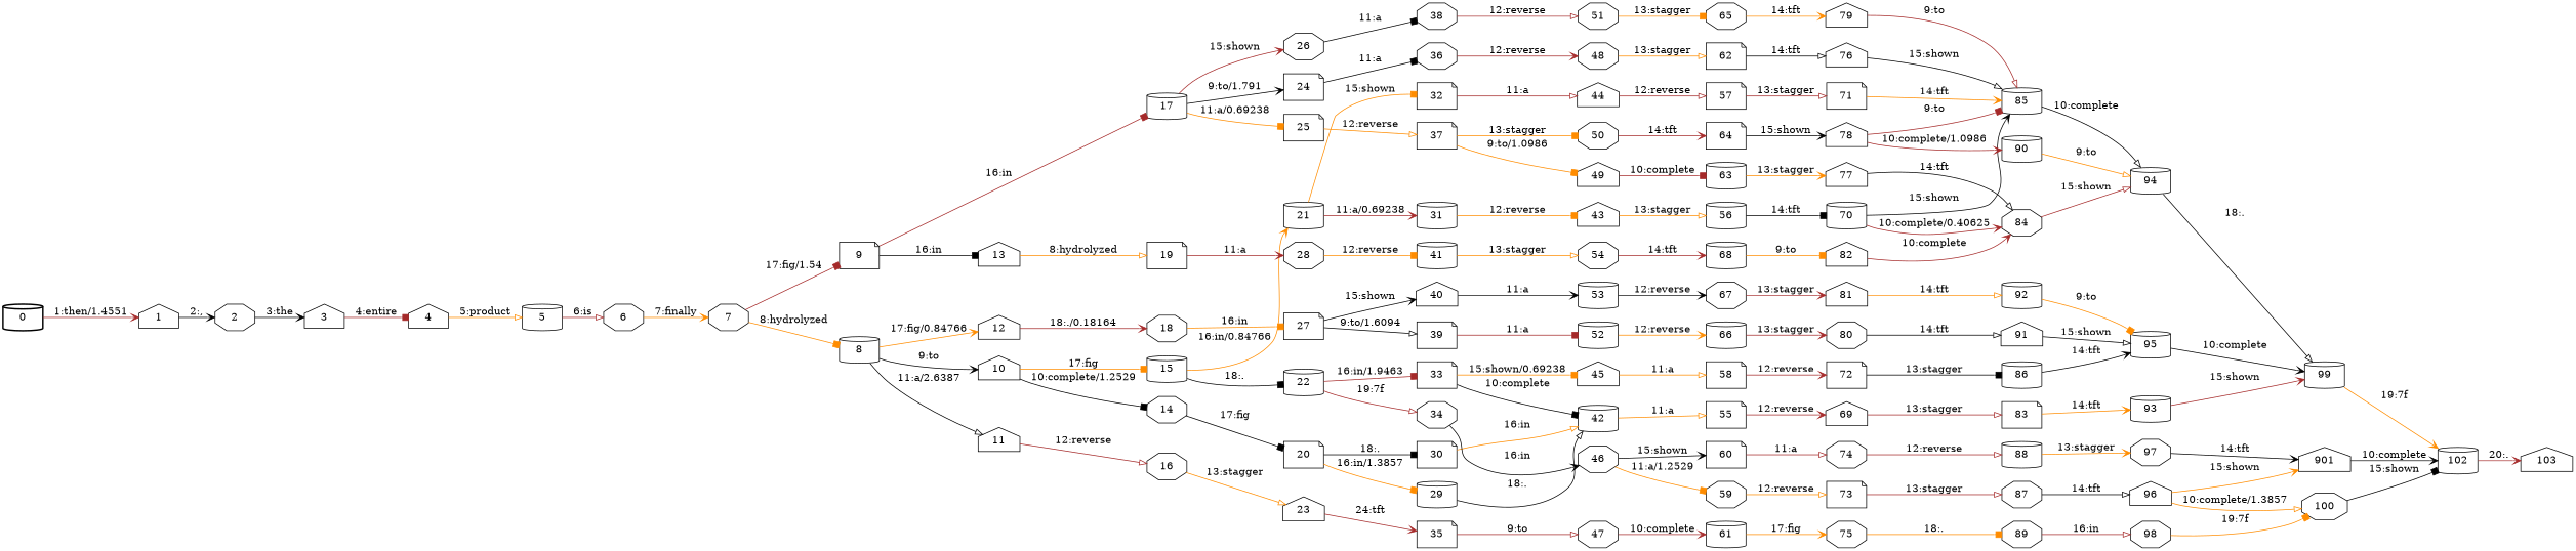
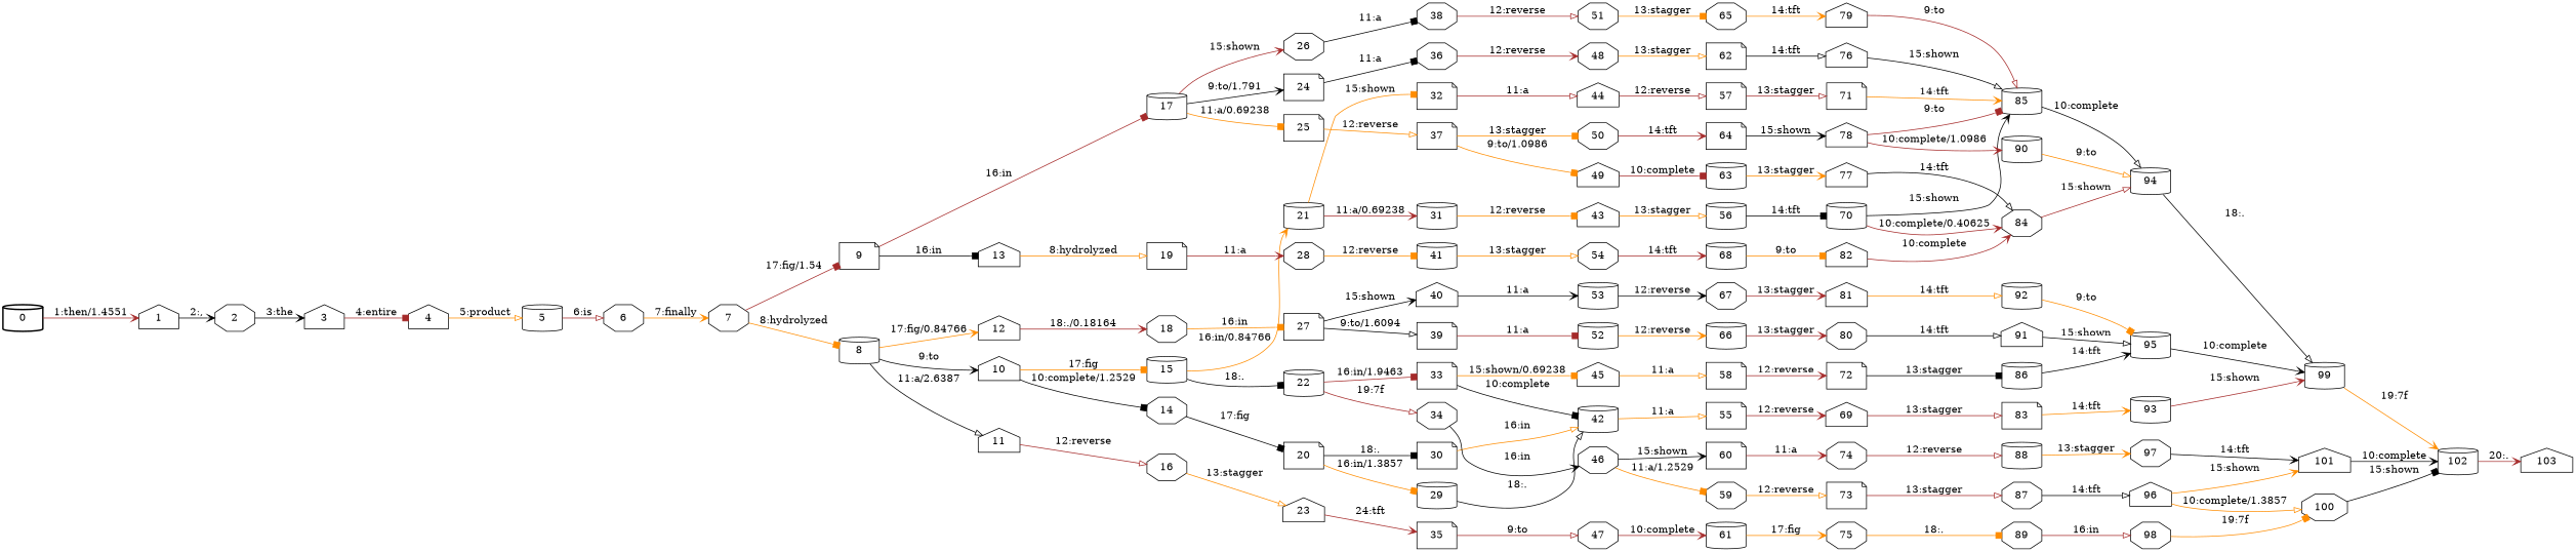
  digraph {
    nodesep=0.25
    rankdir=LR
    ranksep=0.4
    node [fontsize=14 shape=cylinder style=solid]
    edge [arrowhead=vee color=darkorange fontsize=14]
    n1 [label=0 style=bold]
    n2 [label=1 shape=house]
    n3 [label=2 shape=octagon]
    n4 [label=3 shape=house]
    n5 [label=4 shape=house]
    n6 [label=5]
    n7 [label=6 shape=octagon]
    n8 [label=7 shape=octagon]
    n9 [label=8]
    n10 [label=9 shape=note]
    n11 [label=10 shape=house]
    n12 [label=11 shape=house]
    n13 [label=12 shape=house]
    n14 [label=13 shape=house]
    n15 [label=17]
    n16 [label=14 shape=octagon]
    n17 [label=15]
    n18 [label=16 shape=octagon]
    n19 [label=18 shape=octagon]
    n20 [label=19 shape=note]
    n21 [label=20 shape=note]
    n22 [label=21]
    n23 [label=22]
    n24 [label=23 shape=house]
    n25 [label=24 shape=note]
    n26 [label=25 shape=note]
    n27 [label=26 shape=octagon]
    n28 [label=27 shape=note]
    n29 [label=28 shape=octagon]
    n30 [label=29]
    n31 [label=30 shape=note]
    n32 [label=31]
    n33 [label=32 shape=note]
    n34 [label=33 shape=note]
    n35 [label=34 shape=octagon]
    n36 [label=35 shape=note]
    n37 [label=36 shape=octagon]
    n38 [label=37 shape=note]
    n39 [label=38 shape=octagon]
    n40 [label=39 shape=note]
    n41 [label=40 shape=house]
    n42 [label=41]
    n43 [label=42]
    n44 [label=43 shape=house]
    n45 [label=44 shape=house]
    n46 [label=45 shape=house]
    n47 [label=46 shape=octagon]
    n48 [label=47 shape=octagon]
    n49 [label=48 shape=octagon]
    n50 [label=49 shape=house]
    n51 [label=50 shape=octagon]
    n52 [label=51 shape=octagon]
    n53 [label=52]
    n54 [label=53]
    n55 [label=54 shape=octagon]
    n56 [label=55 shape=note]
    n57 [label=56]
    n58 [label=57 shape=note]
    n59 [label=58 shape=note]
    n60 [label=59 shape=octagon]
    n61 [label=60 shape=note]
    n62 [label=61]
    n63 [label=62 shape=note]
    n64 [label=63]
    n65 [label=64 shape=note]
    n66 [label=65 shape=octagon]
    n67 [label=66]
    n68 [label=67 shape=octagon]
    n69 [label=68]
    n70 [label=69 shape=house]
    n71 [label=70]
    n72 [label=71 shape=note]
    n73 [label=72 shape=note]
    n74 [label=73 shape=note]
    n75 [label=74 shape=octagon]
    n76 [label=75 shape=octagon]
    n77 [label=76 shape=house]
    n78 [label=77 shape=house]
    n79 [label=78 shape=house]
    n80 [label=79 shape=house]
    n81 [label=80 shape=octagon]
    n82 [label=81 shape=house]
    n83 [label=82 shape=house]
    n84 [label=83 shape=note]
    n85 [label=84 shape=octagon]
    n86 [label=85]
    n87 [label=86]
    n88 [label=87 shape=octagon]
    n89 [label=88]
    n90 [label=89 shape=octagon]
    n91 [label=90]
    n92 [label=91 shape=house]
    n93 [label=92]
    n94 [label=93]
    n95 [label=94]
    n96 [label=95]
    n97 [label=96 shape=house]
    n98 [label=97 shape=octagon]
    n99 [label=98 shape=octagon]
    n100 [label=99]
    n101 [label=100 shape=octagon]
-   n102 [label=901 shape=house]
+   n102 [label=101 shape=house]
    n103 [label=102]
    n104 [label=103 shape=house]
    n1 -> n2 [color=brown label="1:then/1.4551"]
    n2 -> n3 [color=black label="2:,"]
    n3 -> n4 [color=black label="3:the"]
    n4 -> n5 [arrowhead=box color=brown label="4:entire"]
    n5 -> n6 [arrowhead=onormal label="5:product"]
    n6 -> n7 [arrowhead=onormal color=brown label="6:is"]
    n7 -> n8 [label="7:finally"]
    n8 -> n9 [arrowhead=box label="8:hydrolyzed"]
    n8 -> n10 [arrowhead=box color=brown label="17:fig/1.54"]
    n9 -> n11 [color=black label="9:to"]
    n9 -> n12 [arrowhead=onormal color=black label="11:a/2.6387"]
    n9 -> n13 [label="17:fig/0.84766"]
    n10 -> n14 [arrowhead=box color=black label="16:in"]
    n10 -> n15 [arrowhead=box color=brown label="16:in"]
    n11 -> n16 [arrowhead=box color=black label="10:complete/1.2529"]
    n11 -> n17 [arrowhead=box label="17:fig"]
    n12 -> n18 [arrowhead=onormal color=brown label="12:reverse"]
    n13 -> n19 [color=brown label="18:./0.18164"]
    n14 -> n20 [arrowhead=onormal label="8:hydrolyzed"]
    n15 -> n25 [color=black label="9:to/1.791"]
    n15 -> n26 [arrowhead=box label="11:a/0.69238"]
    n15 -> n27 [color=brown label="15:shown"]
    n16 -> n21 [arrowhead=box color=black label="17:fig"]
    n17 -> n22 [label="16:in/0.84766"]
    n17 -> n23 [arrowhead=box color=black label="18:."]
    n18 -> n24 [arrowhead=onormal label="13:stagger"]
    n19 -> n28 [arrowhead=box label="16:in"]
    n20 -> n29 [color=brown label="11:a"]
    n21 -> n30 [arrowhead=box label="16:in/1.3857"]
    n21 -> n31 [arrowhead=box color=black label="18:."]
    n22 -> n32 [color=brown label="11:a/0.69238"]
    n22 -> n33 [arrowhead=box label="15:shown"]
    n23 -> n34 [arrowhead=box color=brown label="16:in/1.9463"]
    n23 -> n35 [arrowhead=onormal color=brown label="19:7f"]
    n24 -> n36 [color=brown label="24:tft"]
    n25 -> n37 [arrowhead=box color=black label="11:a"]
    n26 -> n38 [arrowhead=onormal label="12:reverse"]
    n27 -> n39 [arrowhead=box color=black label="11:a"]
    n28 -> n40 [arrowhead=onormal color=black label="9:to/1.6094"]
    n28 -> n41 [color=black label="15:shown"]
    n29 -> n42 [arrowhead=box label="12:reverse"]
    n30 -> n43 [arrowhead=onormal color=black label="18:."]
    n31 -> n43 [arrowhead=onormal label="16:in"]
    n32 -> n44 [arrowhead=box label="12:reverse"]
    n33 -> n45 [arrowhead=onormal color=brown label="11:a"]
    n34 -> n43 [arrowhead=box color=black label="10:complete"]
    n34 -> n46 [arrowhead=box label="15:shown/0.69238"]
    n35 -> n47 [color=black label="16:in"]
    n36 -> n48 [arrowhead=onormal color=brown label="9:to"]
    n37 -> n49 [color=brown label="12:reverse"]
    n38 -> n50 [arrowhead=box label="9:to/1.0986"]
    n38 -> n51 [arrowhead=box label="13:stagger"]
    n39 -> n52 [arrowhead=onormal color=brown label="12:reverse"]
    n40 -> n53 [arrowhead=box color=brown label="11:a"]
    n41 -> n54 [color=black label="11:a"]
    n42 -> n55 [arrowhead=onormal label="13:stagger"]
    n43 -> n56 [arrowhead=onormal label="11:a"]
    n44 -> n57 [arrowhead=onormal label="13:stagger"]
    n45 -> n58 [arrowhead=onormal color=brown label="12:reverse"]
    n46 -> n59 [arrowhead=onormal label="11:a"]
    n47 -> n60 [arrowhead=box label="11:a/1.2529"]
    n47 -> n61 [color=black label="15:shown"]
    n48 -> n62 [color=brown label="10:complete"]
    n49 -> n63 [arrowhead=onormal label="13:stagger"]
    n50 -> n64 [arrowhead=box color=brown label="10:complete"]
    n51 -> n65 [color=brown label="14:tft"]
    n52 -> n66 [arrowhead=box label="13:stagger"]
    n53 -> n67 [label="12:reverse"]
    n54 -> n68 [color=black label="12:reverse"]
    n55 -> n69 [color=brown label="14:tft"]
    n56 -> n70 [color=brown label="12:reverse"]
    n57 -> n71 [arrowhead=box color=black label="14:tft"]
    n58 -> n72 [arrowhead=onormal color=brown label="13:stagger"]
    n59 -> n73 [color=brown label="12:reverse"]
    n60 -> n74 [arrowhead=onormal label="12:reverse"]
-   n61 -> n75 [arrowhead=onormal color=brown label="11:a"]
+   n61 -> n75 [color=brown label="11:a"]
    n62 -> n76 [label="17:fig"]
    n63 -> n77 [arrowhead=onormal color=black label="14:tft"]
    n64 -> n78 [label="13:stagger"]
    n65 -> n79 [color=black label="15:shown"]
    n66 -> n80 [label="14:tft"]
    n67 -> n81 [color=brown label="13:stagger"]
    n68 -> n82 [color=brown label="13:stagger"]
    n69 -> n83 [arrowhead=box label="9:to"]
    n70 -> n84 [arrowhead=onormal color=brown label="13:stagger"]
    n71 -> n85 [color=brown label="10:complete/0.40625"]
    n71 -> n86 [color=black label="15:shown"]
    n72 -> n86 [label="14:tft"]
    n73 -> n87 [arrowhead=box color=black label="13:stagger"]
    n74 -> n88 [arrowhead=onormal color=brown label="13:stagger"]
    n75 -> n89 [arrowhead=onormal color=brown label="12:reverse"]
    n76 -> n90 [arrowhead=box label="18:."]
    n77 -> n86 [arrowhead=onormal color=black label="15:shown"]
    n78 -> n85 [arrowhead=onormal color=black label="14:tft"]
    n79 -> n86 [arrowhead=box color=brown label="9:to"]
    n79 -> n91 [color=brown label="10:complete/1.0986"]
    n80 -> n86 [arrowhead=onormal color=brown label="9:to"]
    n81 -> n92 [arrowhead=onormal color=black label="14:tft"]
    n82 -> n93 [arrowhead=onormal label="14:tft"]
    n83 -> n85 [color=brown label="10:complete"]
    n84 -> n94 [label="14:tft"]
    n85 -> n95 [arrowhead=onormal color=brown label="15:shown"]
    n86 -> n95 [arrowhead=onormal color=black label="10:complete"]
    n87 -> n96 [color=black label="14:tft"]
    n88 -> n97 [arrowhead=onormal color=black label="14:tft"]
    n89 -> n98 [label="13:stagger"]
    n90 -> n99 [arrowhead=onormal color=brown label="16:in"]
    n91 -> n95 [arrowhead=onormal label="9:to"]
    n92 -> n96 [arrowhead=onormal color=black label="15:shown"]
    n93 -> n96 [arrowhead=box label="9:to"]
    n94 -> n100 [color=brown label="15:shown"]
    n95 -> n100 [arrowhead=onormal color=black label="18:."]
    n96 -> n100 [color=black label="10:complete"]
    n97 -> n101 [arrowhead=onormal label="10:complete/1.3857"]
    n97 -> n102 [label="15:shown"]
    n98 -> n102 [color=black label="14:tft"]
    n99 -> n101 [arrowhead=box label="19:7f"]
    n100 -> n103 [label="19:7f"]
    n101 -> n103 [arrowhead=box color=black label="15:shown"]
    n102 -> n103 [color=black label="10:complete"]
    n103 -> n104 [color=brown label="20:."]
  }
